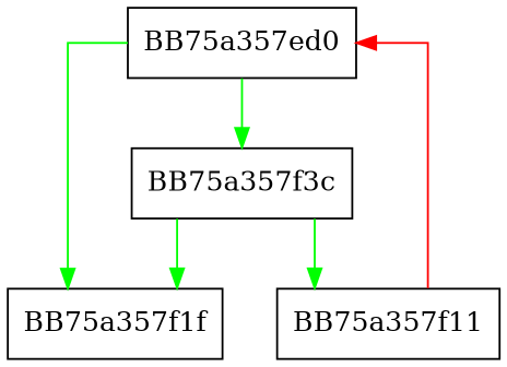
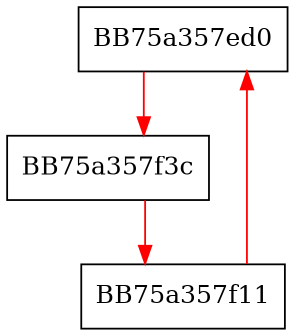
  digraph {
    splines=ortho
    node [shape=box]
    edge [color=red]
    BB75a357ed0
-   BB75a357f1f
    n3 [label=BB75a357f3c]
    BB75a357f11
-   BB75a357ed0 -> BB75a357f1f [color=green]
-   BB75a357ed0 -> n3 [color=green]
-   n3 -> BB75a357f1f [color=green]
-   n3 -> BB75a357f11 [color=green]
+   BB75a357ed0 -> n3
+   n3 -> BB75a357f11
    BB75a357f11 -> BB75a357ed0
  }
